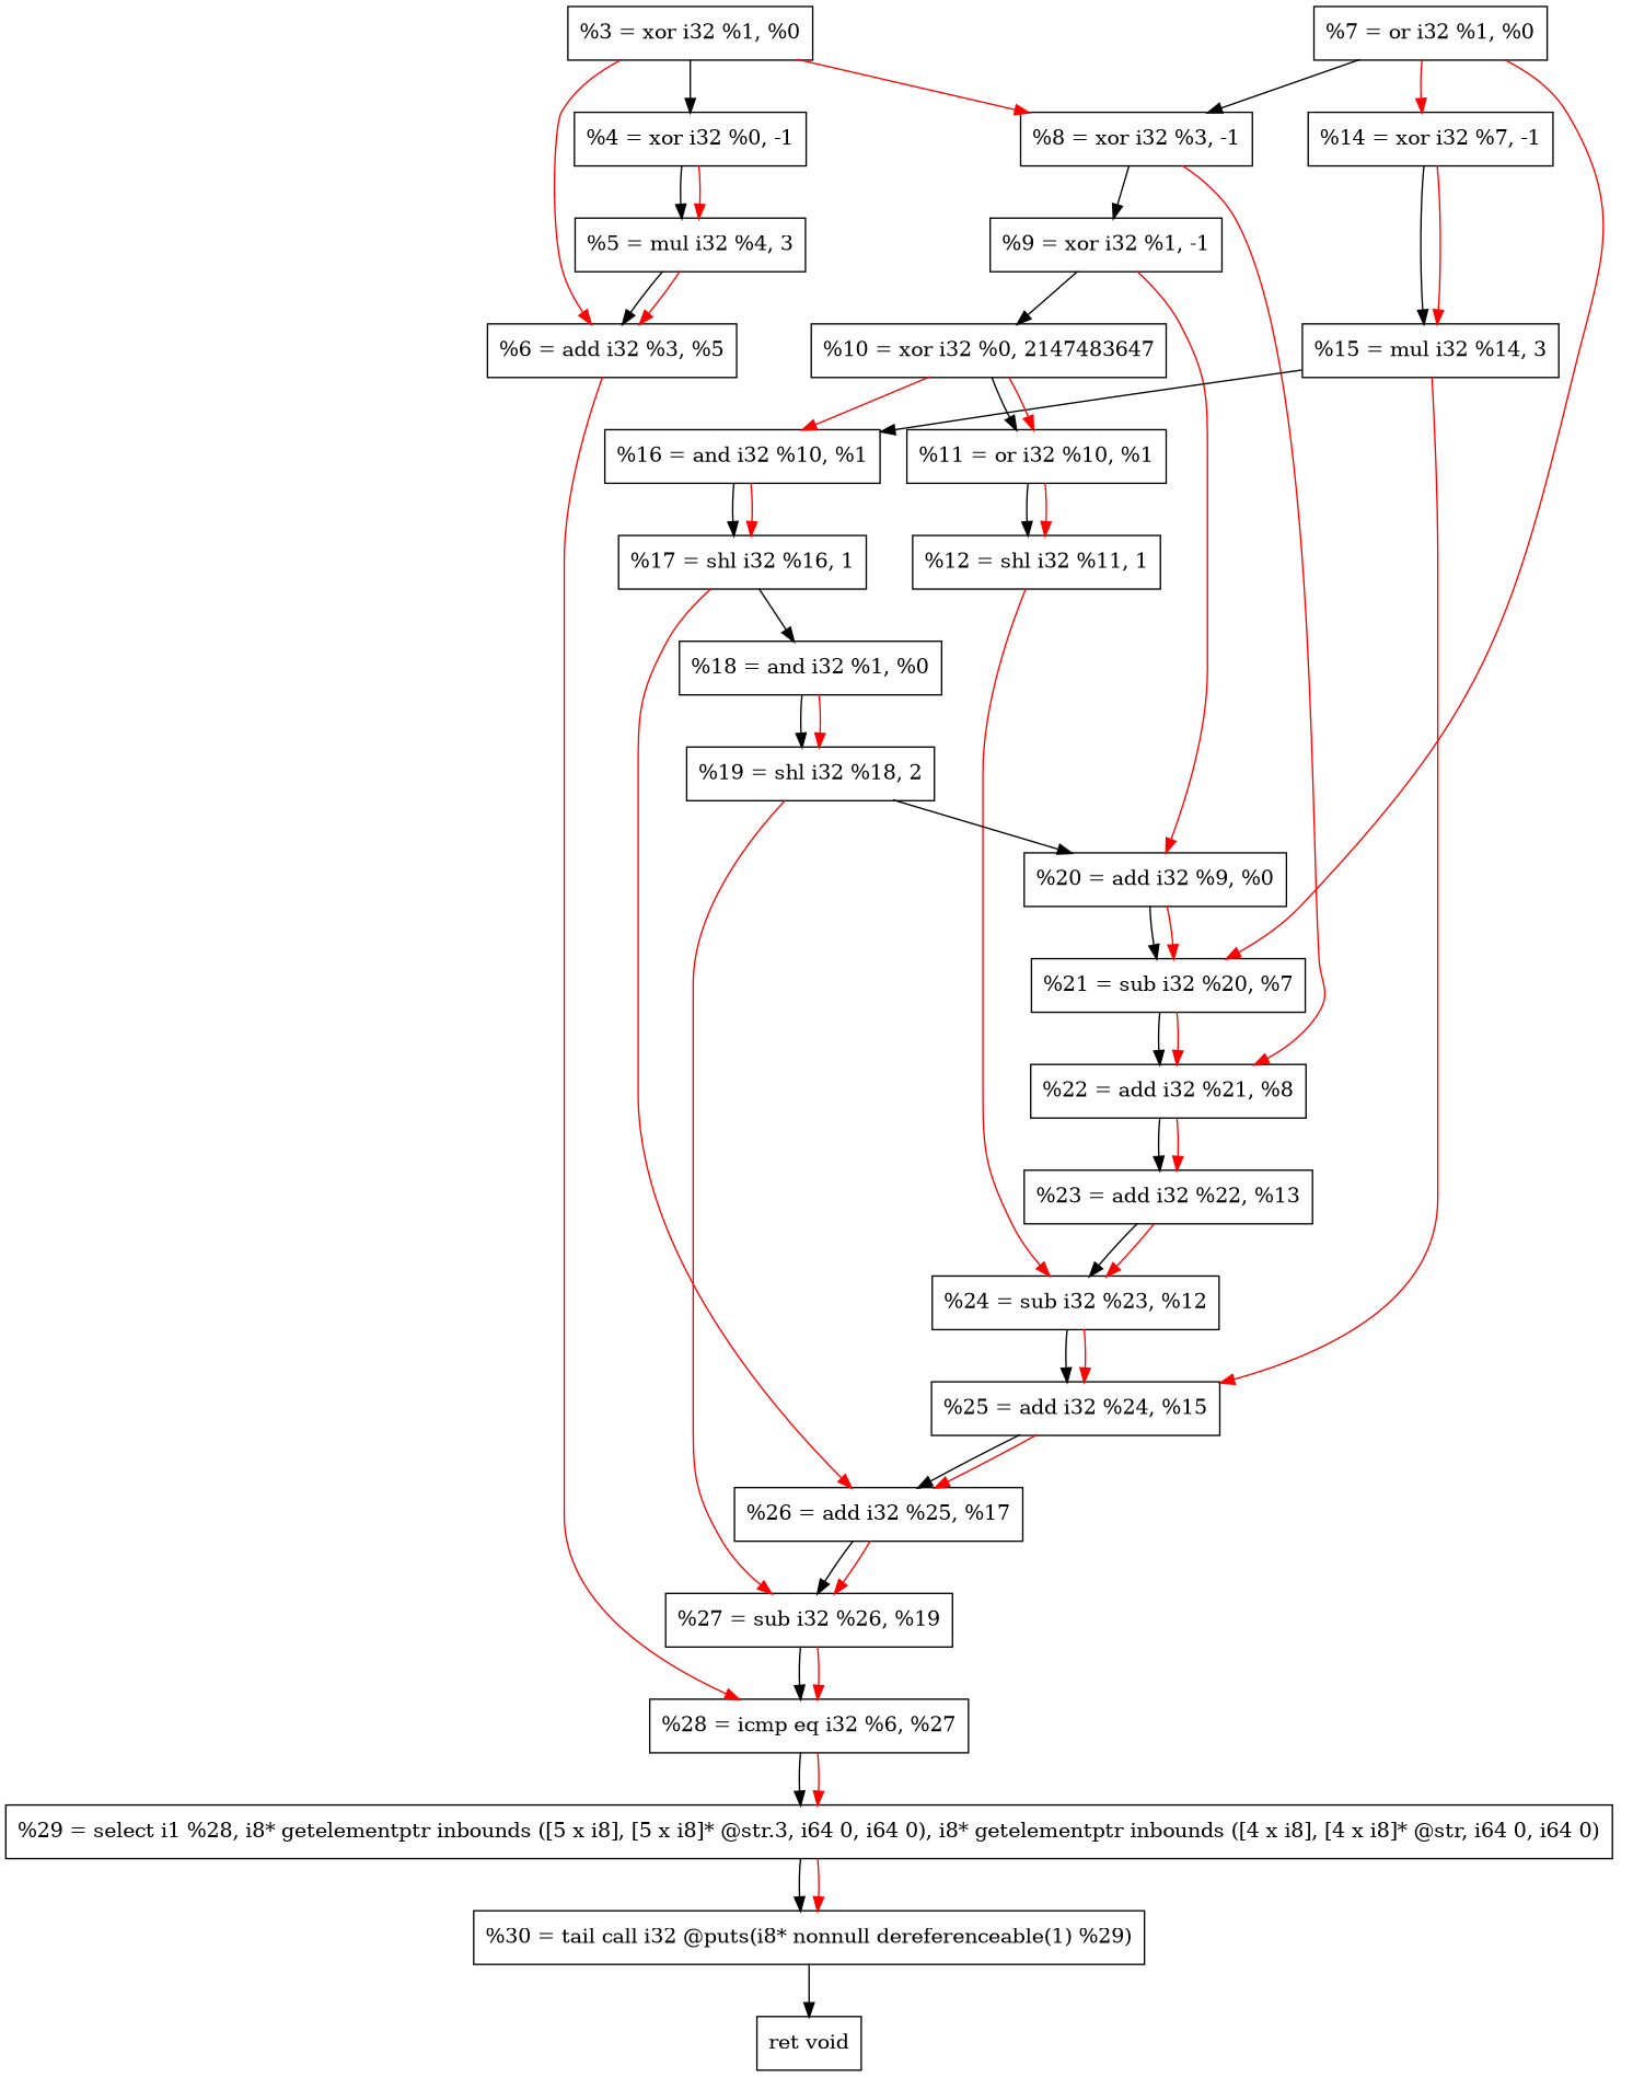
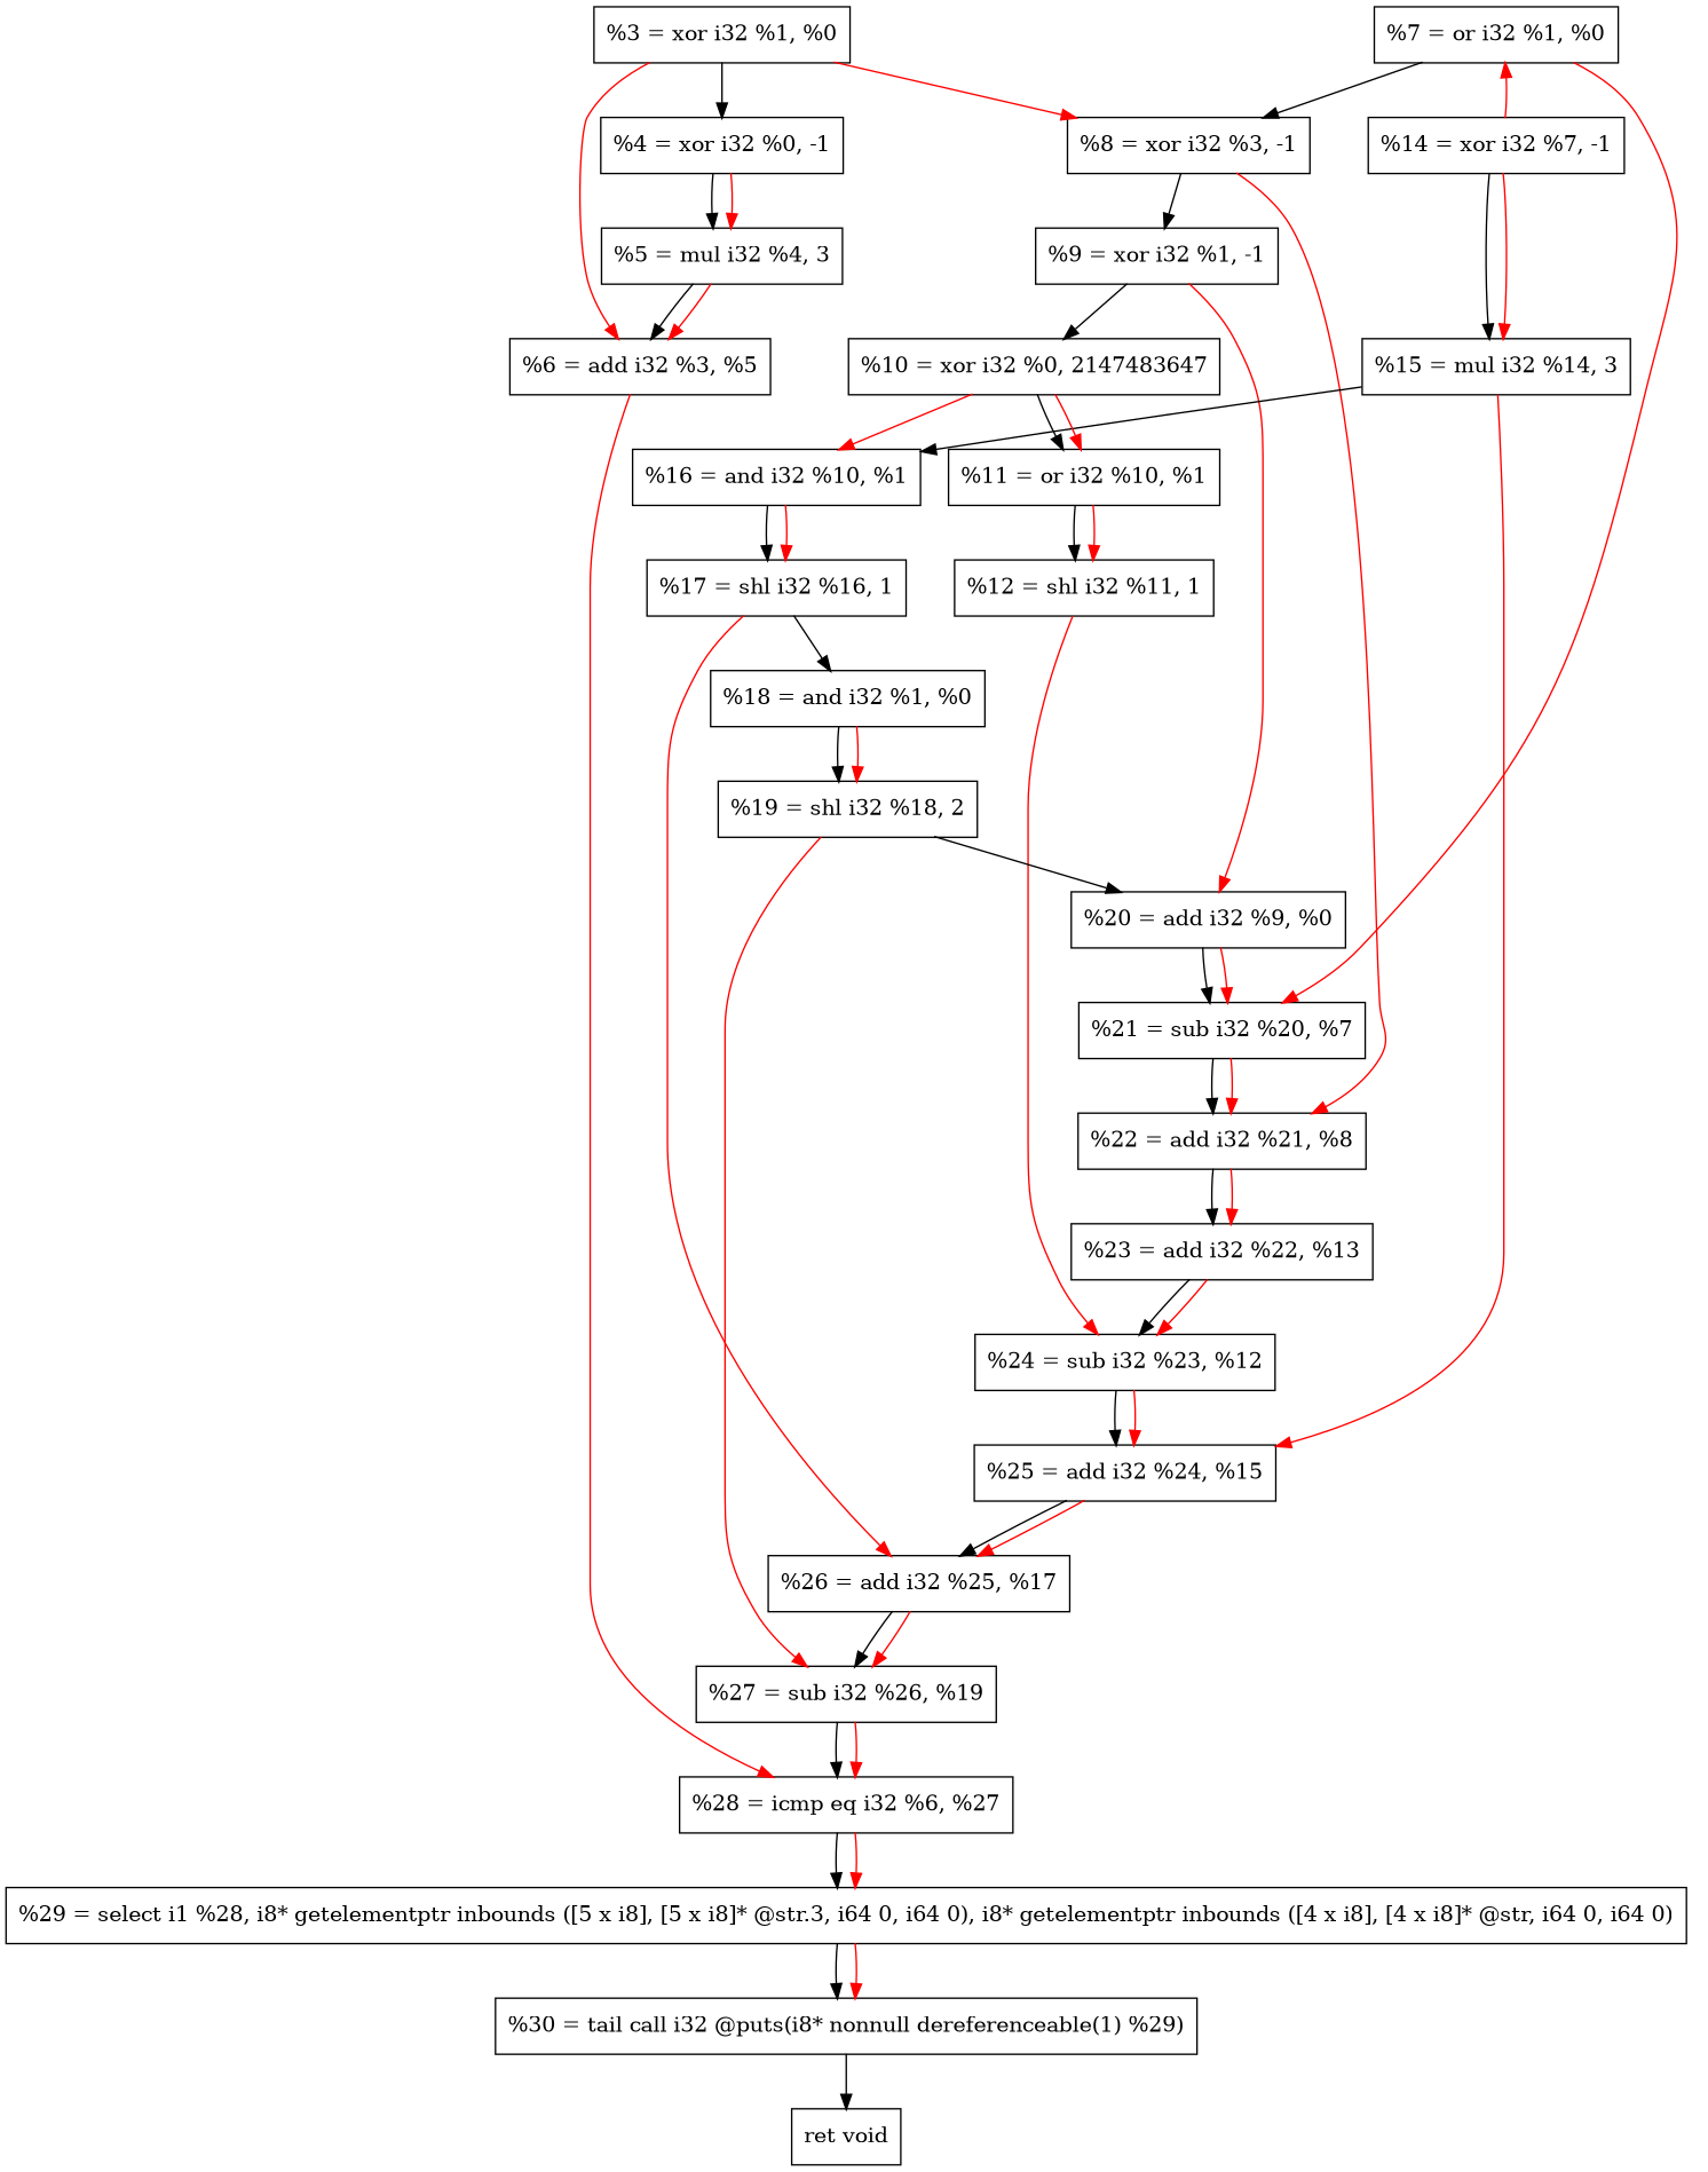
  digraph {
    node [shape=record]
    edge [color=red]
    n1 [label="  %3 = xor i32 %1, %0"]
    n2 [label="  %4 = xor i32 %0, -1"]
    n3 [label="  %6 = add i32 %3, %5"]
    n4 [label="  %8 = xor i32 %3, -1"]
    n5 [label="  %5 = mul i32 %4, 3"]
    n6 [label="  %28 = icmp eq i32 %6, %27"]
    n7 [label="  %9 = xor i32 %1, -1"]
    n8 [label="  %22 = add i32 %21, %8"]
    n9 [label="  %7 = or i32 %1, %0"]
    n10 [label="  %14 = xor i32 %7, -1"]
    n11 [label="  %21 = sub i32 %20, %7"]
    n12 [label="  %29 = select i1 %28, i8* getelementptr inbounds ([5 x i8], [5 x i8]* @str.3, i64 0, i64 0), i8* getelementptr inbounds ([4 x i8], [4 x i8]* @str, i64 0, i64 0)"]
    n13 [label="  %15 = mul i32 %14, 3"]
    n14 [label="  %10 = xor i32 %0, 2147483647"]
    n15 [label="  %20 = add i32 %9, %0"]
    n16 [label="  %23 = add i32 %22, %13"]
    n17 [label="  %11 = or i32 %10, %1"]
    n18 [label="  %16 = and i32 %10, %1"]
    n19 [label="  %12 = shl i32 %11, 1"]
    n20 [label="  %17 = shl i32 %16, 1"]
    n21 [label="  %24 = sub i32 %23, %12"]
    n22 [label="  %25 = add i32 %24, %15"]
    n23 [label="  %26 = add i32 %25, %17"]
    n24 [label="  %18 = and i32 %1, %0"]
    n25 [label="  %19 = shl i32 %18, 2"]
    n26 [label="  %27 = sub i32 %26, %19"]
    n27 [label="  %30 = tail call i32 @puts(i8* nonnull dereferenceable(1) %29)"]
    n28 [label="  ret void"]
    n1 -> n2 [color=""]
    n1 -> n3
    n1 -> n4
    n2 -> n5 [color=""]
    n2 -> n5
    n3 -> n6
    n4 -> n7 [color=""]
    n4 -> n8
    n5 -> n3 [color=""]
    n5 -> n3
    n6 -> n12 [color=""]
    n6 -> n12
    n7 -> n14 [color=""]
    n7 -> n15
    n8 -> n16 [color=""]
    n8 -> n16
    n9 -> n4 [color=""]
-   n9 -> n10
+   n10 -> n9
    n9 -> n11
    n10 -> n13 [color=""]
    n10 -> n13
    n11 -> n8 [color=""]
    n11 -> n8
    n12 -> n27 [color=""]
    n12 -> n27
    n13 -> n18 [color=""]
    n13 -> n22
    n14 -> n17 [color=""]
    n14 -> n17
    n14 -> n18
    n15 -> n11 [color=""]
    n15 -> n11
    n16 -> n21 [color=""]
    n16 -> n21
    n17 -> n19 [color=""]
    n17 -> n19
    n18 -> n20 [color=""]
    n18 -> n20
    n19 -> n21
    n20 -> n23
    n20 -> n24 [color=""]
    n21 -> n22 [color=""]
    n21 -> n22
    n22 -> n23 [color=""]
    n22 -> n23
    n23 -> n26 [color=""]
    n23 -> n26
    n24 -> n25 [color=""]
    n24 -> n25
    n25 -> n15 [color=""]
    n25 -> n26
    n26 -> n6 [color=""]
    n26 -> n6
    n27 -> n28 [color=""]
  }
